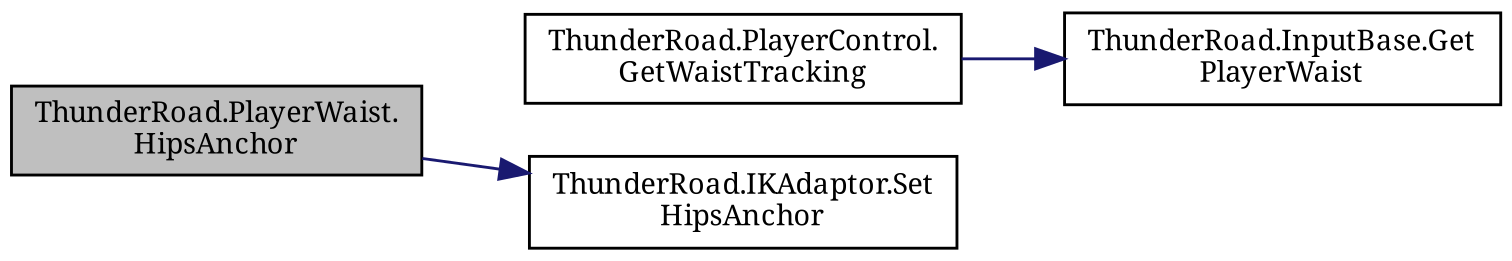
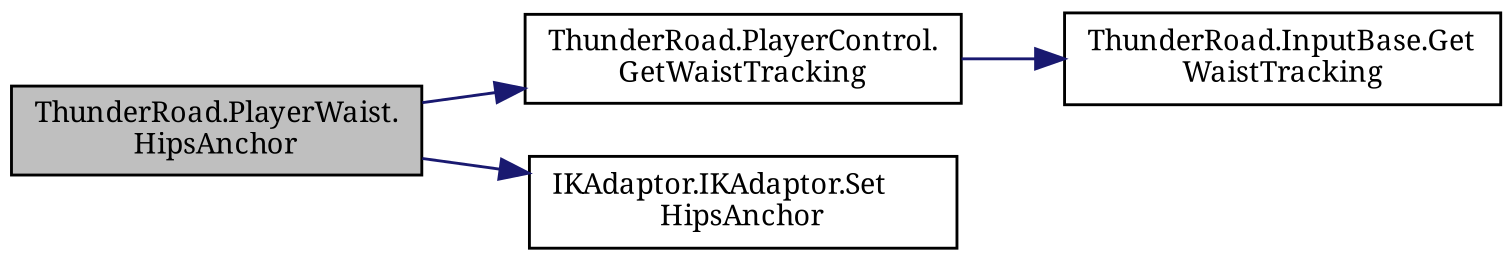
  digraph {
    fontname="Noto Serif"
    rankdir=LR
    node [color=black fillcolor=white fontname="Noto Serif" fontsize=10 shape=record style=filled]
    edge [color=midnightblue fontname="Noto Serif" fontsize=10 labelfontname=Helvetica labelfontsize=10 style=solid]
    n1 [fillcolor=grey75 fontcolor=black height=0.2 label="ThunderRoad.PlayerWaist.\lHipsAnchor" width=0.4]
    n2 [height=0.2 label="ThunderRoad.PlayerControl.\lGetWaistTracking" width=0.4]
-   n3 [height=0.2 label="ThunderRoad.IKAdaptor.Set\lHipsAnchor" width=0.4]
-   n4 [height=0.2 label="ThunderRoad.InputBase.Get\lPlayerWaist" width=0.4]
+   n3 [height=0.2 label="IKAdaptor.IKAdaptor.Set\lHipsAnchor" width=0.4]
+   n4 [height=0.2 label="ThunderRoad.InputBase.Get\lWaistTracking" width=0.4]
+   n1 -> n2
    n1 -> n3
    n2 -> n4
  }
